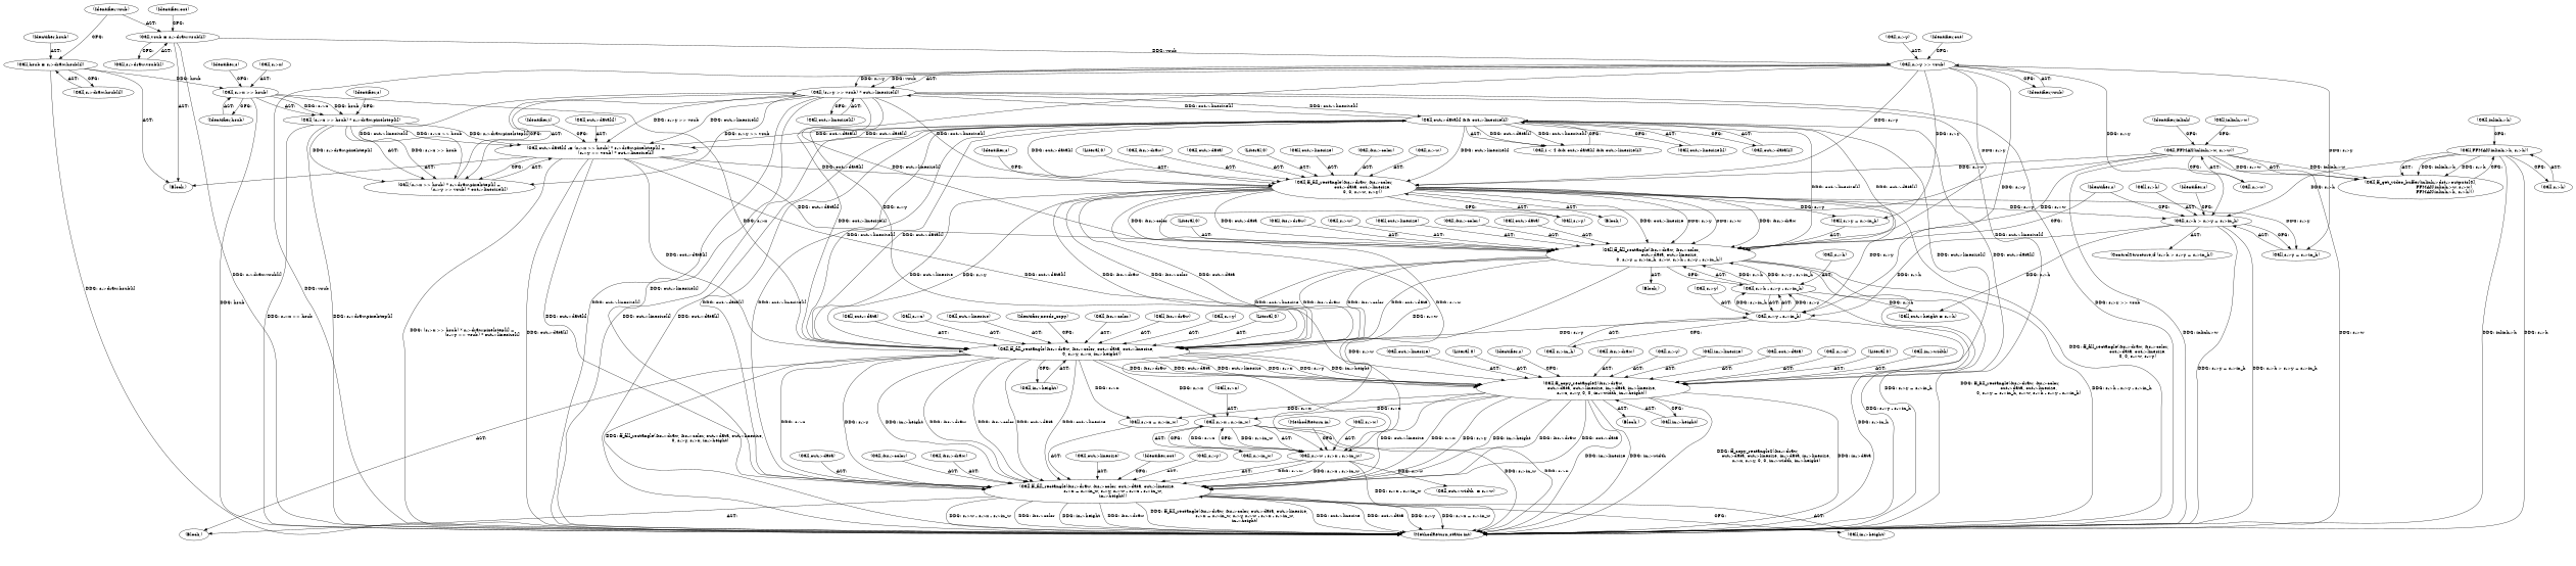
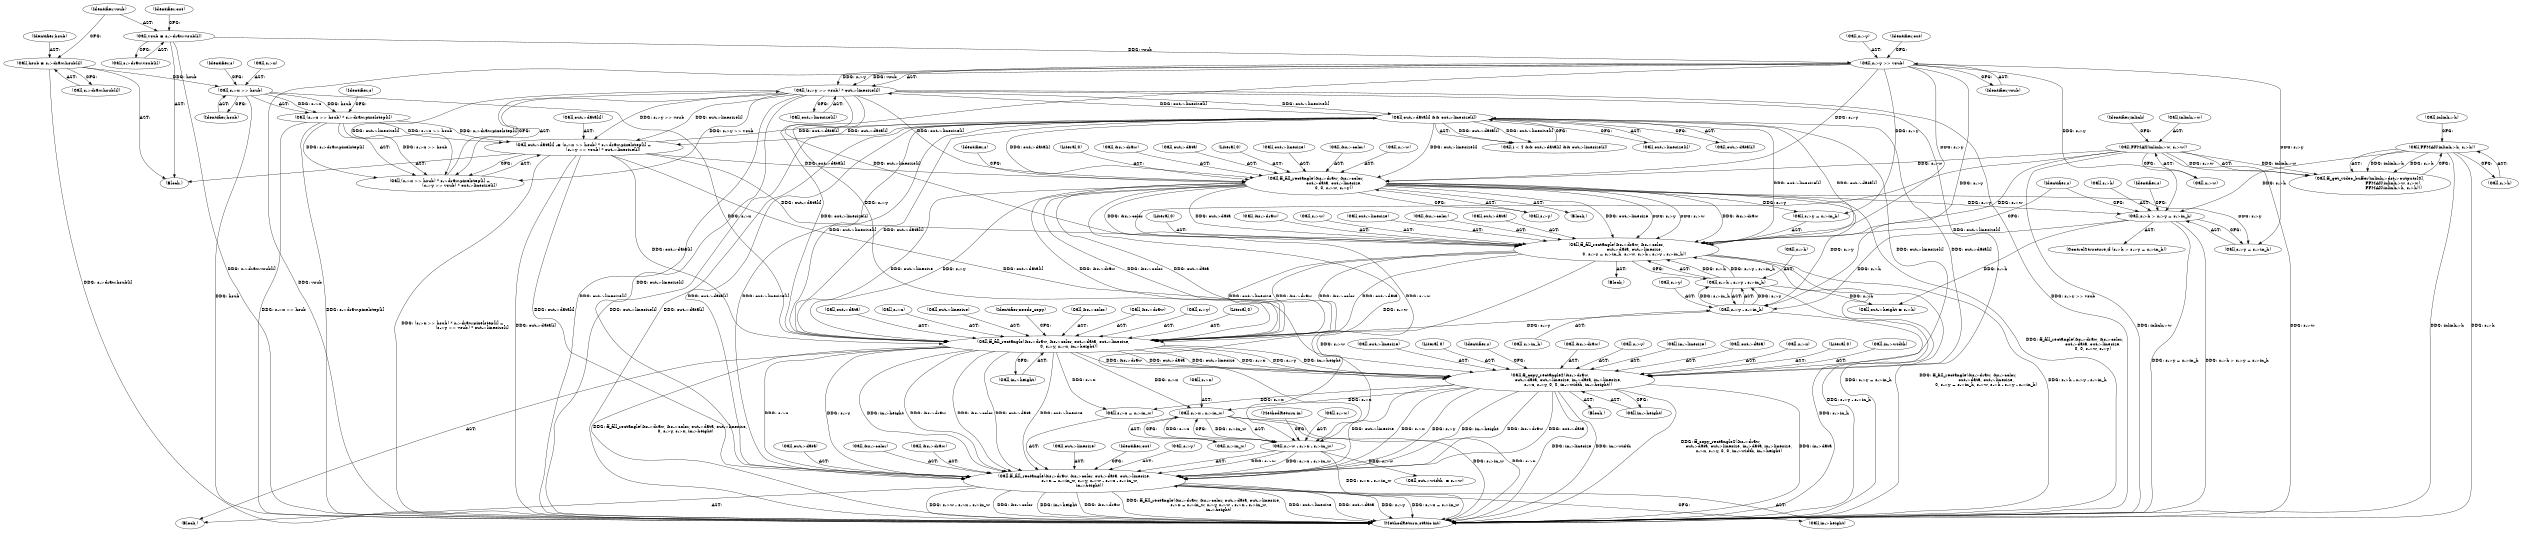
  digraph {
    n1 [label="(Call,ff_fill_rectangle(&s->draw, &s->color, out->data, out->linesize,\n                      s->x + s->in_w, s->y, s->w - s->x - s->in_w,\n                      in->height))"]
    n2 [label="(Call,in->height)"]
    n3 [label="(MethodReturn,static int)"]
    n4 [label="(Block,)"]
    n5 [label="(Call,ff_fill_rectangle(&s->draw, &s->color, out->data, out->linesize,\n                      0, s->y, s->x, in->height))"]
    n6 [label="(Call,ff_copy_rectangle2(&s->draw,\n                          out->data, out->linesize, in->data, in->linesize,\n                          s->x, s->y, 0, 0, in->width, in->height))"]
    n7 [label="(Call,s->x - s->in_w)"]
    n8 [label="(Call,s->x + s->in_w)"]
    n9 [label="(Call,in->height)"]
    n10 [label="(Call,in->height)"]
    n11 [label="(Block,)"]
    n12 [label="(Call,s->w - s->x - s->in_w)"]
    n13 [label="(Call,s->in_w)"]
    n14 [label="(Call,ff_fill_rectangle(&s->draw, &s->color,\n                          out->data, out->linesize,\n                          0, s->y + s->in_h, s->w, s->h - s->y - s->in_h))"]
    n15 [label="(Call,s->h - s->y - s->in_h)"]
    n16 [label="(Block,)"]
    n17 [label="(Call,s->y - s->in_h)"]
    n18 [label="(Call,out->height = s->h)"]
    n19 [label="(Call,out->width  = s->w)"]
    n20 [label="(Call,ff_fill_rectangle(&s->draw, &s->color,\n                          out->data, out->linesize,\n                          0, 0, s->w, s->y))"]
    n21 [label="(Call,s->h > s->y + s->in_h)"]
    n22 [label="(Call,s->y + s->in_h)"]
    n23 [label="(Call,s->y + s->in_h)"]
    n24 [label="(Call,s->y)"]
    n25 [label="(Block,)"]
    n26 [label="(ControlStructure,if (s->h > s->y + s->in_h))"]
    n27 [label="(Call,s->in_h)"]
    n28 [label="(Call,out->data[i] && out->linesize[i])"]
    n29 [label="(Call,out->data[i] -= (s->x >> hsub) * s->draw.pixelstep[i] +\n                            (s->y >> vsub) * out->linesize[i])"]
    n30 [label="(Call,(s->y >> vsub) * out->linesize[i])"]
    n31 [label="(Call,i < 4 && out->data[i] && out->linesize[i])"]
    n32 [label="(Call,out->linesize[i])"]
    n33 [label="(Call,out->data[i])"]
    n34 [label="(Block,)"]
    n35 [label="(Call,(s->x >> hsub) * s->draw.pixelstep[i] +\n                            (s->y >> vsub) * out->linesize[i])"]
    n36 [label="(Call,out->linesize[i])"]
    n37 [label="(Call,(s->x >> hsub) * s->draw.pixelstep[i])"]
    n38 [label="(Call,s->x >> hsub)"]
    n39 [label="(Identifier,hsub)"]
    n40 [label="(Call,hsub = s->draw.hsub[i])"]
    n41 [label="(Call,s->draw.hsub[i])"]
    n42 [label="(Call,s->y >> vsub)"]
    n43 [label="(Identifier,vsub)"]
    n44 [label="(Call,vsub = s->draw.vsub[i])"]
    n45 [label="(Call,s->draw.vsub[i])"]
    n46 [label="(Call,FFMAX(inlink->w, s->w))"]
    n47 [label="(Call,s->w)"]
    n48 [label="(Call,ff_get_video_buffer(inlink->dst->outputs[0],\n                                  FFMAX(inlink->w, s->w),\n                                  FFMAX(inlink->h, s->h)))"]
    n49 [label="(Call,FFMAX(inlink->h, s->h))"]
    n50 [label="(Call,s->h)"]
    n51 [label="(Call,out->data)"]
    n52 [label="(Call,out->linesize)"]
    n53 [label="(Call,s->h)"]
    n54 [label="(Literal,0)"]
    n55 [label="(Call,inlink->h)"]
    n56 [label="(Call,out->linesize)"]
    n57 [label="(Call,out->linesize)"]
    n58 [label="(Identifier,inlink)"]
    n59 [label="(Literal,0)"]
    n60 [label="(Call,s->h)"]
    n61 [label="(Identifier,s)"]
    n62 [label="(Identifier,out)"]
    n63 [label="(Call,s->y)"]
    n64 [label="(Call,&s->color)"]
    n65 [label="(Call,s->w)"]
    n66 [label="(Call,s->y)"]
    n67 [label="(MethodReturn,in)"]
    n68 [label="(Call,s->x)"]
    n69 [label="(Call,s->x)"]
    n70 [label="(Identifier,hsub)"]
    n71 [label="(Call,s->x)"]
    n72 [label="(Call,s->y)"]
    n73 [label="(Call,out->linesize)"]
    n74 [label="(Identifier,needs_copy)"]
    n75 [label="(Call,&s->color)"]
    n76 [label="(Identifier,s)"]
    n77 [label="(Call,&s->draw)"]
    n78 [label="(Call,&s->draw)"]
-   n79 [label="(Identifier,i)"]
    n80 [label="(Call,s->y)"]
    n81 [label="(Call,out->data[i])"]
    n82 [label="(Identifier,s)"]
    n83 [label="(Call,&s->draw)"]
    n84 [label="(Call,s->w)"]
    n85 [label="(Identifier,s)"]
    n86 [label="(Call,s->y)"]
    n87 [label="(Call,in->linesize)"]
    n88 [label="(Identifier,s)"]
    n89 [label="(Literal,0)"]
    n90 [label="(Call,out->linesize)"]
    n91 [label="(Call,inlink->w)"]
    n92 [label="(Call,&s->color)"]
    n93 [label="(Literal,0)"]
    n94 [label="(Call,out->data)"]
    n95 [label="(Call,&s->draw)"]
    n96 [label="(Call,out->data)"]
    n97 [label="(Call,out->data)"]
    n98 [label="(Identifier,out)"]
    n99 [label="(Literal,0)"]
    n100 [label="(Identifier,out)"]
    n101 [label="(Call,&s->color)"]
    n102 [label="(Call,out->data)"]
    n103 [label="(Identifier,vsub)"]
    n104 [label="(Call,s->x)"]
    n105 [label="(Identifier,s)"]
    n106 [label="(Literal,0)"]
    n107 [label="(Call,s->w)"]
    n108 [label="(Call,&s->draw)"]
    n109 [label="(Call,in->width)"]
    n1 -> n2 [label="CFG: "]
    n1 -> n3 [label="DDG: out->linesize"]
    n1 -> n3 [label="DDG: out->data"]
    n1 -> n3 [label="DDG: s->y"]
    n1 -> n3 [label="DDG: s->x + s->in_w"]
    n1 -> n3 [label="DDG: s->w - s->x - s->in_w"]
    n1 -> n3 [label="DDG: &s->color"]
    n1 -> n3 [label="DDG: in->height"]
    n1 -> n3 [label="DDG: &s->draw"]
    n1 -> n3 [label="DDG: ff_fill_rectangle(&s->draw, &s->color, out->data, out->linesize,\n                      s->x + s->in_w, s->y, s->w - s->x - s->in_w,\n                      in->height)"]
    n1 -> n4 [label="AST: "]
    n2 -> n1 [label="AST: "]
    n5 -> n1 [label="DDG: &s->draw"]
    n5 -> n1 [label="DDG: &s->color"]
    n5 -> n1 [label="DDG: out->data"]
    n5 -> n1 [label="DDG: out->linesize"]
    n5 -> n1 [label="DDG: s->x"]
    n5 -> n1 [label="DDG: s->y"]
    n5 -> n1 [label="DDG: in->height"]
    n5 -> n3 [label="DDG: ff_fill_rectangle(&s->draw, &s->color, out->data, out->linesize,\n                      0, s->y, s->x, in->height)"]
    n5 -> n4 [label="AST: "]
    n5 -> n6 [label="DDG: &s->draw"]
    n5 -> n6 [label="DDG: out->data"]
    n5 -> n6 [label="DDG: out->linesize"]
    n5 -> n6 [label="DDG: s->x"]
    n5 -> n6 [label="DDG: s->y"]
    n5 -> n6 [label="DDG: in->height"]
    n5 -> n7 [label="DDG: s->x"]
    n5 -> n8 [label="DDG: s->x"]
    n5 -> n9 [label="CFG: "]
    n6 -> n1 [label="DDG: &s->draw"]
    n6 -> n1 [label="DDG: out->data"]
    n6 -> n1 [label="DDG: out->linesize"]
    n6 -> n1 [label="DDG: s->x"]
    n6 -> n1 [label="DDG: s->y"]
    n6 -> n1 [label="DDG: in->height"]
    n6 -> n3 [label="DDG: in->data"]
    n6 -> n3 [label="DDG: in->linesize"]
    n6 -> n3 [label="DDG: in->width"]
    n6 -> n3 [label="DDG: ff_copy_rectangle2(&s->draw,\n                          out->data, out->linesize, in->data, in->linesize,\n                          s->x, s->y, 0, 0, in->width, in->height)"]
    n6 -> n7 [label="DDG: s->x"]
    n6 -> n8 [label="DDG: s->x"]
    n6 -> n10 [label="CFG: "]
    n6 -> n11 [label="AST: "]
    n7 -> n3 [label="DDG: s->in_w"]
    n7 -> n3 [label="DDG: s->x"]
    n7 -> n12 [label="AST: "]
    n7 -> n12 [label="DDG: s->x"]
    n7 -> n12 [label="DDG: s->in_w"]
    n7 -> n13 [label="CFG: "]
    n8 -> n1 [label="AST: "]
    n9 -> n5 [label="AST: "]
    n10 -> n6 [label="AST: "]
    n12 -> n1 [label="AST: "]
    n12 -> n1 [label="DDG: s->w"]
    n12 -> n1 [label="DDG: s->x - s->in_w"]
    n12 -> n3 [label="DDG: s->x - s->in_w"]
    n12 -> n7 [label="CFG: "]
    n12 -> n19 [label="DDG: s->w"]
    n13 -> n7 [label="AST: "]
    n14 -> n3 [label="DDG: s->h - s->y - s->in_h"]
    n14 -> n3 [label="DDG: s->y + s->in_h"]
    n14 -> n3 [label="DDG: ff_fill_rectangle(&s->draw, &s->color,\n                          out->data, out->linesize,\n                          0, s->y + s->in_h, s->w, s->h - s->y - s->in_h)"]
    n14 -> n5 [label="DDG: &s->draw"]
    n14 -> n5 [label="DDG: &s->color"]
    n14 -> n5 [label="DDG: out->data"]
    n14 -> n5 [label="DDG: out->linesize"]
    n14 -> n12 [label="DDG: s->w"]
    n14 -> n15 [label="CFG: "]
    n14 -> n16 [label="AST: "]
    n15 -> n3 [label="DDG: s->y - s->in_h"]
    n15 -> n14 [label="AST: "]
    n15 -> n14 [label="DDG: s->h"]
    n15 -> n14 [label="DDG: s->y - s->in_h"]
    n15 -> n17 [label="AST: "]
    n15 -> n18 [label="DDG: s->h"]
    n17 -> n3 [label="DDG: s->in_h"]
    n17 -> n5 [label="DDG: s->y"]
    n17 -> n15 [label="AST: "]
    n17 -> n15 [label="DDG: s->y"]
    n17 -> n15 [label="DDG: s->in_h"]
-   n17 -> n27 [label="CFG: "]
    n20 -> n3 [label="DDG: ff_fill_rectangle(&s->draw, &s->color,\n                          out->data, out->linesize,\n                          0, 0, s->w, s->y)"]
    n20 -> n5 [label="DDG: &s->draw"]
    n20 -> n5 [label="DDG: &s->color"]
    n20 -> n5 [label="DDG: out->data"]
    n20 -> n5 [label="DDG: out->linesize"]
    n20 -> n5 [label="DDG: s->y"]
    n20 -> n12 [label="DDG: s->w"]
    n20 -> n14 [label="DDG: &s->draw"]
    n20 -> n14 [label="DDG: &s->color"]
    n20 -> n14 [label="DDG: out->data"]
    n20 -> n14 [label="DDG: out->linesize"]
    n20 -> n14 [label="DDG: s->y"]
    n20 -> n14 [label="DDG: s->w"]
    n20 -> n17 [label="DDG: s->y"]
    n20 -> n21 [label="DDG: s->y"]
    n20 -> n22 [label="DDG: s->y"]
    n20 -> n23 [label="DDG: s->y"]
    n20 -> n24 [label="CFG: "]
    n20 -> n25 [label="AST: "]
    n21 -> n3 [label="DDG: s->y + s->in_h"]
    n21 -> n3 [label="DDG: s->h > s->y + s->in_h"]
    n21 -> n17 [label="DDG: s->h"]
    n21 -> n18 [label="DDG: s->h"]
    n21 -> n23 [label="CFG: "]
    n21 -> n26 [label="AST: "]
    n22 -> n14 [label="AST: "]
    n23 -> n21 [label="AST: "]
    n24 -> n20 [label="AST: "]
    n27 -> n17 [label="AST: "]
    n28 -> n1 [label="DDG: out->data[i]"]
    n28 -> n1 [label="DDG: out->linesize[i]"]
    n28 -> n3 [label="DDG: out->linesize[i]"]
    n28 -> n3 [label="DDG: out->data[i]"]
    n28 -> n5 [label="DDG: out->data[i]"]
    n28 -> n5 [label="DDG: out->linesize[i]"]
    n28 -> n6 [label="DDG: out->data[i]"]
    n28 -> n6 [label="DDG: out->linesize[i]"]
    n28 -> n14 [label="DDG: out->data[i]"]
    n28 -> n14 [label="DDG: out->linesize[i]"]
    n28 -> n20 [label="DDG: out->data[i]"]
    n28 -> n20 [label="DDG: out->linesize[i]"]
    n28 -> n29 [label="DDG: out->data[i]"]
    n28 -> n30 [label="DDG: out->linesize[i]"]
    n28 -> n31 [label="AST: "]
    n28 -> n31 [label="DDG: out->data[i]"]
    n28 -> n31 [label="DDG: out->linesize[i]"]
    n28 -> n32 [label="CFG: "]
    n28 -> n33 [label="CFG: "]
    n29 -> n1 [label="DDG: out->data[i]"]
    n29 -> n3 [label="DDG: (s->x >> hsub) * s->draw.pixelstep[i] +\n                            (s->y >> vsub) * out->linesize[i]"]
    n29 -> n3 [label="DDG: out->data[i]"]
    n29 -> n5 [label="DDG: out->data[i]"]
    n29 -> n6 [label="DDG: out->data[i]"]
    n29 -> n14 [label="DDG: out->data[i]"]
    n29 -> n20 [label="DDG: out->data[i]"]
    n29 -> n28 [label="DDG: out->data[i]"]
    n29 -> n34 [label="AST: "]
    n29 -> n35 [label="CFG: "]
    n30 -> n1 [label="DDG: out->linesize[i]"]
    n30 -> n3 [label="DDG: s->y >> vsub"]
    n30 -> n3 [label="DDG: out->linesize[i]"]
    n30 -> n5 [label="DDG: out->linesize[i]"]
    n30 -> n6 [label="DDG: out->linesize[i]"]
    n30 -> n14 [label="DDG: out->linesize[i]"]
    n30 -> n20 [label="DDG: out->linesize[i]"]
    n30 -> n28 [label="DDG: out->linesize[i]"]
    n30 -> n29 [label="DDG: s->y >> vsub"]
    n30 -> n29 [label="DDG: out->linesize[i]"]
    n30 -> n35 [label="AST: "]
    n30 -> n35 [label="DDG: s->y >> vsub"]
    n30 -> n35 [label="DDG: out->linesize[i]"]
    n30 -> n36 [label="CFG: "]
    n31 -> n28 [label="CFG: "]
    n32 -> n28 [label="AST: "]
    n33 -> n28 [label="AST: "]
    n35 -> n29 [label="AST: "]
    n35 -> n30 [label="CFG: "]
    n36 -> n30 [label="AST: "]
    n37 -> n3 [label="DDG: s->x >> hsub"]
    n37 -> n3 [label="DDG: s->draw.pixelstep[i]"]
    n37 -> n29 [label="DDG: s->x >> hsub"]
    n37 -> n29 [label="DDG: s->draw.pixelstep[i]"]
    n37 -> n35 [label="AST: "]
    n37 -> n35 [label="DDG: s->x >> hsub"]
    n37 -> n35 [label="DDG: s->draw.pixelstep[i]"]
    n38 -> n3 [label="DDG: hsub"]
    n38 -> n5 [label="DDG: s->x"]
    n38 -> n37 [label="AST: "]
    n38 -> n37 [label="DDG: s->x"]
    n38 -> n37 [label="DDG: hsub"]
    n38 -> n39 [label="CFG: "]
    n39 -> n38 [label="AST: "]
    n40 -> n3 [label="DDG: s->draw.hsub[i]"]
    n40 -> n34 [label="AST: "]
    n40 -> n38 [label="DDG: hsub"]
    n40 -> n41 [label="CFG: "]
    n41 -> n40 [label="AST: "]
    n42 -> n3 [label="DDG: vsub"]
    n42 -> n5 [label="DDG: s->y"]
    n42 -> n14 [label="DDG: s->y"]
    n42 -> n17 [label="DDG: s->y"]
    n42 -> n20 [label="DDG: s->y"]
    n42 -> n21 [label="DDG: s->y"]
    n42 -> n22 [label="DDG: s->y"]
    n42 -> n23 [label="DDG: s->y"]
    n42 -> n30 [label="AST: "]
    n42 -> n30 [label="DDG: s->y"]
    n42 -> n30 [label="DDG: vsub"]
    n42 -> n43 [label="CFG: "]
    n43 -> n42 [label="AST: "]
    n44 -> n3 [label="DDG: s->draw.vsub[i]"]
    n44 -> n34 [label="AST: "]
    n44 -> n42 [label="DDG: vsub"]
    n44 -> n45 [label="CFG: "]
    n45 -> n44 [label="AST: "]
    n46 -> n3 [label="DDG: inlink->w"]
    n46 -> n3 [label="DDG: s->w"]
    n46 -> n12 [label="DDG: s->w"]
    n46 -> n14 [label="DDG: s->w"]
    n46 -> n20 [label="DDG: s->w"]
    n46 -> n47 [label="CFG: "]
    n46 -> n48 [label="AST: "]
    n46 -> n48 [label="DDG: inlink->w"]
    n46 -> n48 [label="DDG: s->w"]
    n47 -> n46 [label="AST: "]
    n48 -> n49 [label="CFG: "]
    n49 -> n3 [label="DDG: s->h"]
    n49 -> n3 [label="DDG: inlink->h"]
    n49 -> n21 [label="DDG: s->h"]
    n49 -> n48 [label="AST: "]
    n49 -> n48 [label="DDG: inlink->h"]
    n49 -> n48 [label="DDG: s->h"]
    n49 -> n50 [label="CFG: "]
    n50 -> n49 [label="AST: "]
    n51 -> n5 [label="AST: "]
    n52 -> n1 [label="AST: "]
    n53 -> n15 [label="AST: "]
    n54 -> n14 [label="AST: "]
    n55 -> n49 [label="CFG: "]
    n56 -> n6 [label="AST: "]
    n57 -> n20 [label="AST: "]
    n58 -> n46 [label="CFG: "]
    n59 -> n6 [label="AST: "]
    n60 -> n21 [label="AST: "]
    n61 -> n6 [label="CFG: "]
    n62 -> n1 [label="CFG: "]
    n63 -> n42 [label="AST: "]
    n64 -> n20 [label="AST: "]
    n65 -> n20 [label="AST: "]
    n66 -> n1 [label="AST: "]
    n67 -> n12 [label="CFG: "]
    n68 -> n5 [label="AST: "]
    n69 -> n7 [label="AST: "]
    n70 -> n40 [label="AST: "]
    n71 -> n38 [label="AST: "]
    n72 -> n17 [label="AST: "]
    n73 -> n5 [label="AST: "]
    n74 -> n5 [label="CFG: "]
    n75 -> n5 [label="AST: "]
    n76 -> n14 [label="CFG: "]
    n76 -> n21 [label="CFG: "]
    n77 -> n14 [label="AST: "]
    n78 -> n5 [label="AST: "]
-   n79 -> n29 [label="CFG: "]
    n80 -> n5 [label="AST: "]
    n81 -> n29 [label="AST: "]
    n82 -> n20 [label="CFG: "]
    n83 -> n6 [label="AST: "]
    n84 -> n14 [label="AST: "]
    n85 -> n37 [label="CFG: "]
    n86 -> n6 [label="AST: "]
    n87 -> n6 [label="AST: "]
    n88 -> n38 [label="CFG: "]
    n89 -> n5 [label="AST: "]
    n90 -> n14 [label="AST: "]
-   n91 -> n46 [label="CFG: "]
+   n91 -> n46 [label="AST: "]
    n92 -> n14 [label="AST: "]
    n93 -> n20 [label="AST: "]
    n94 -> n6 [label="AST: "]
    n95 -> n20 [label="AST: "]
    n96 -> n20 [label="AST: "]
    n97 -> n1 [label="AST: "]
    n98 -> n42 [label="CFG: "]
    n99 -> n20 [label="AST: "]
    n100 -> n44 [label="CFG: "]
    n101 -> n1 [label="AST: "]
    n102 -> n14 [label="AST: "]
    n103 -> n40 [label="CFG: "]
    n103 -> n44 [label="AST: "]
    n104 -> n6 [label="AST: "]
    n105 -> n21 [label="CFG: "]
    n106 -> n6 [label="AST: "]
    n107 -> n12 [label="AST: "]
    n108 -> n1 [label="AST: "]
    n109 -> n6 [label="AST: "]
  }
